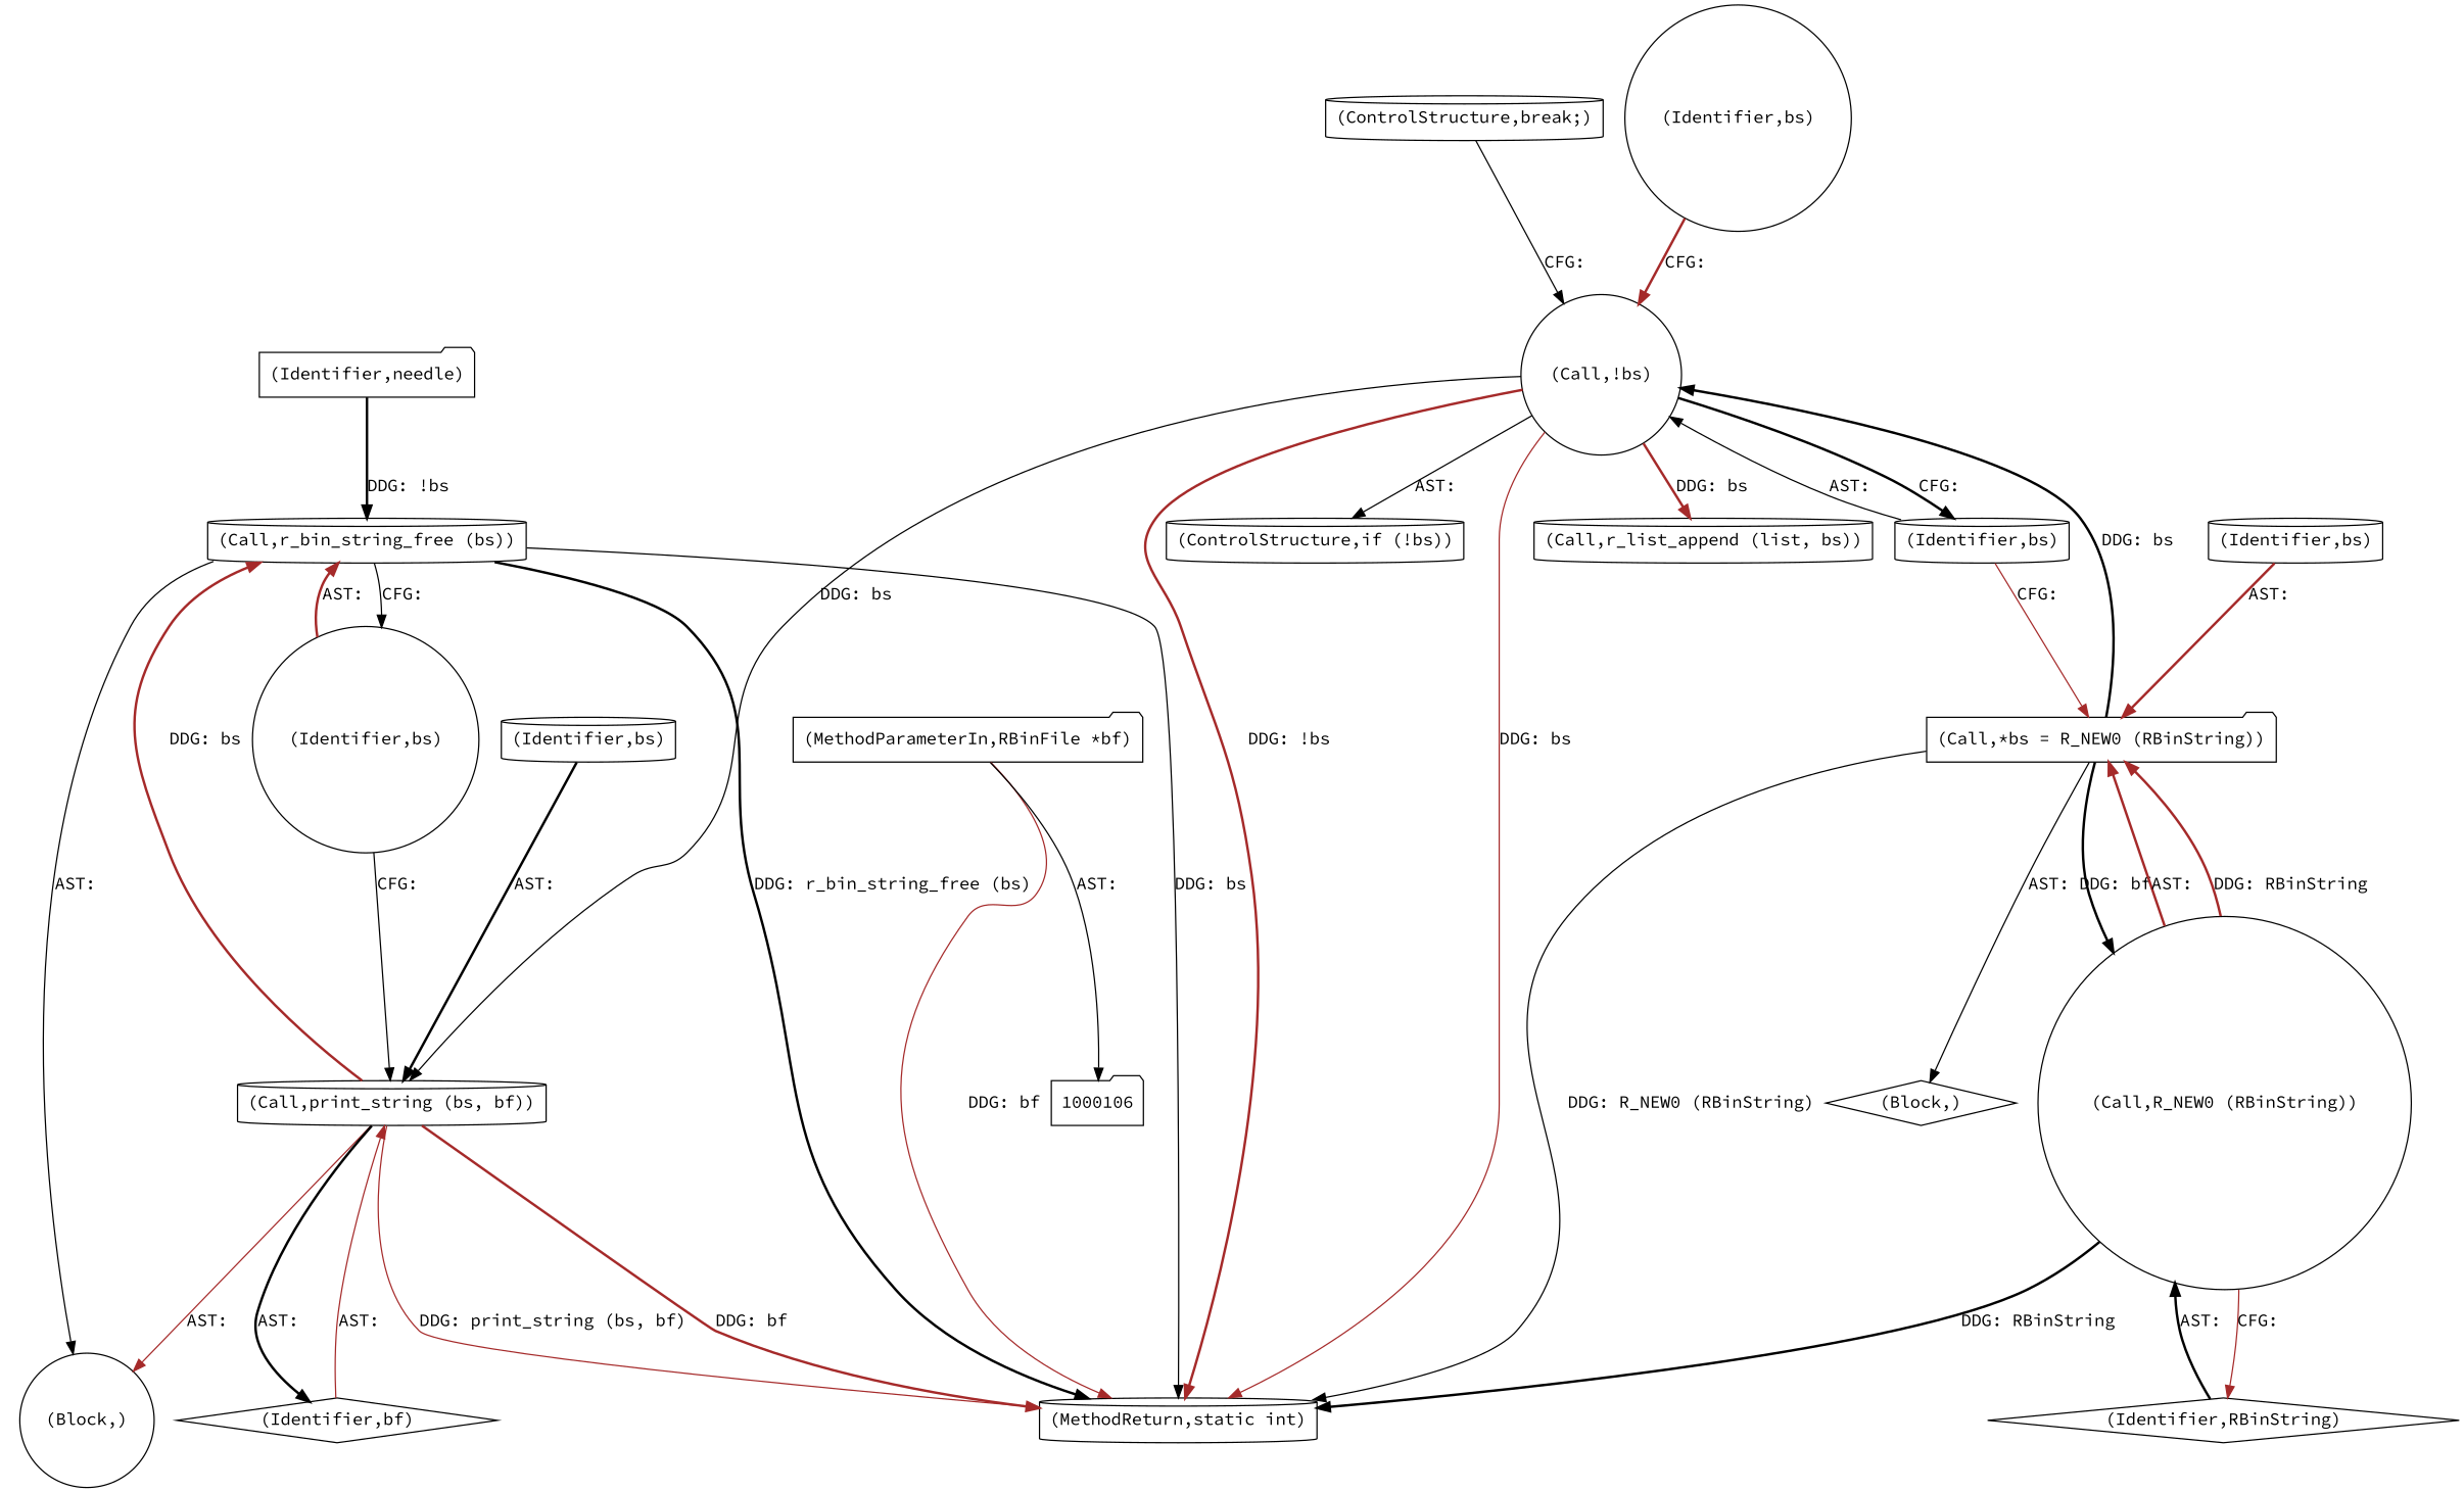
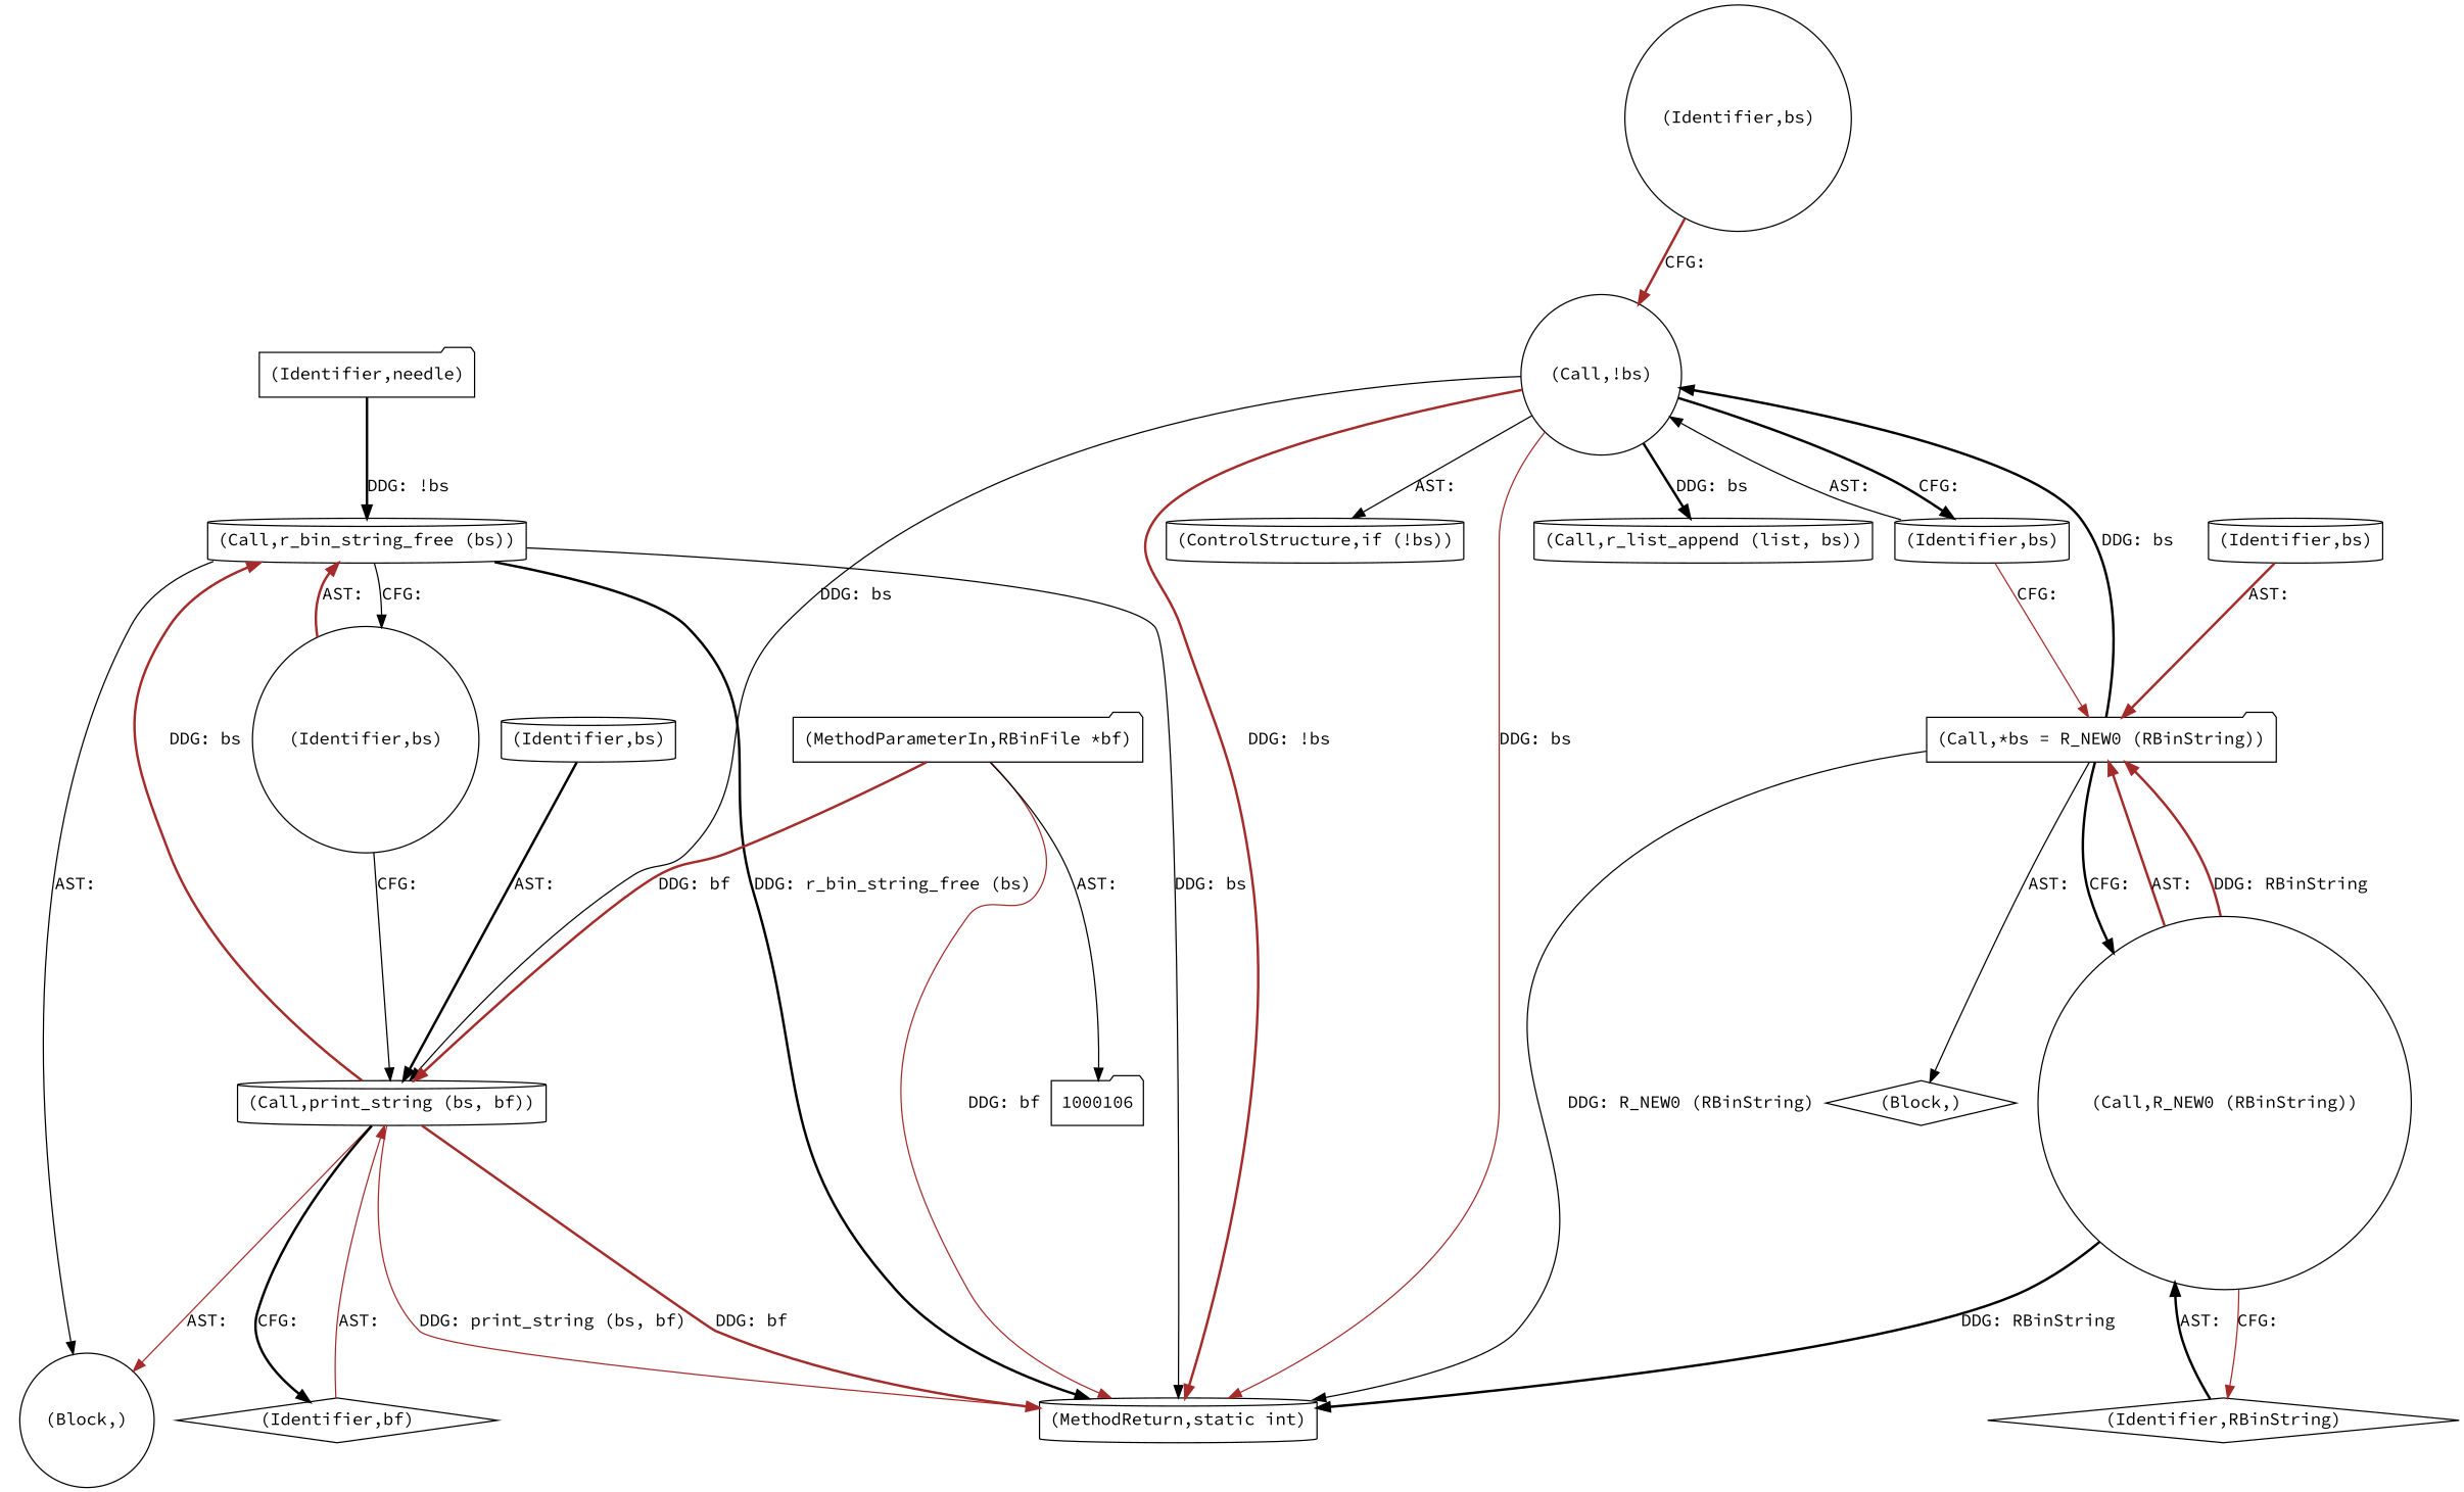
  digraph {
    fontname="Source Code Pro"
    node [fontname="Source Code Pro" shape=cylinder]
    edge [color=black fontname="Source Code Pro" style=bold]
    n1 [label="(Call,r_bin_string_free (bs))"]
    n2 [label="(Block,)" shape=circle]
    n3 [label="(MethodReturn,static int)"]
    n4 [label="(Identifier,bs)" shape=circle]
    n5 [label="(Call,print_string (bs, bf))"]
    n6 [label="(Identifier,bf)" shape=diamond]
    n7 [label="(Call,!bs)" shape=circle]
    n8 [label="(Identifier,bs)"]
    n9 [label="(ControlStructure,if (!bs))"]
    n10 [label="(Call,r_list_append (list, bs))"]
    n11 [label="(Call,*bs = R_NEW0 (RBinString))" shape=folder]
    n12 [label="(Call,R_NEW0 (RBinString))" shape=circle]
    n13 [label="(Block,)" shape=diamond]
    n14 [label="(Identifier,RBinString)" shape=diamond]
    n15 [label="(MethodParameterIn,RBinFile *bf)" shape=folder]
    1000106 [shape=folder]
-   n17 [label="(ControlStructure,break;)"]
    n18 [label="(Identifier,bs)"]
    n19 [label="(Identifier,needle)" shape=folder]
    n20 [label="(Identifier,bs)"]
    n21 [label="(Identifier,bs)" shape=circle]
    n1 -> n2 [label="AST: " style=solid]
    n1 -> n3 [label="DDG: bs" style=solid]
    n1 -> n3 [label="DDG: r_bin_string_free (bs)"]
    n1 -> n4 [label="CFG: " style=solid]
    n4 -> n1 [color=brown label="AST: "]
    n4 -> n5 [label="CFG: " style=solid]
    n5 -> n1 [color=brown label="DDG: bs"]
    n5 -> n2 [color=brown label="AST: " style=solid]
    n5 -> n3 [color=brown label="DDG: print_string (bs, bf)" style=solid]
    n5 -> n3 [color=brown label="DDG: bf"]
-   n5 -> n6 [label="AST: "]
+   n5 -> n6 [label="CFG: "]
    n6 -> n5 [color=brown label="AST: " style=solid]
    n7 -> n3 [color=brown label="DDG: bs" style=solid]
    n7 -> n3 [color=brown label="DDG: !bs"]
    n7 -> n5 [label="DDG: bs" style=solid]
    n7 -> n8 [label="CFG: "]
    n7 -> n9 [label="AST: " style=solid]
-   n7 -> n10 [color=brown label="DDG: bs"]
+   n7 -> n10 [label="DDG: bs"]
    n8 -> n7 [label="AST: " style=solid]
    n8 -> n11 [color=brown label="CFG: " style=solid]
    n11 -> n3 [label="DDG: R_NEW0 (RBinString)" style=solid]
    n11 -> n7 [label="DDG: bs"]
-   n11 -> n12 [label="DDG: bf"]
+   n11 -> n12 [label="CFG: "]
    n11 -> n13 [label="AST: " style=solid]
    n12 -> n3 [label="DDG: RBinString"]
    n12 -> n11 [color=brown label="AST: "]
    n12 -> n11 [color=brown label="DDG: RBinString"]
    n12 -> n14 [color=brown label="CFG: " style=solid]
    n14 -> n12 [label="AST: "]
    n15 -> n3 [color=brown label="DDG: bf" style=solid]
+   n15 -> n5 [color=brown label="DDG: bf"]
    n15 -> 1000106 [label="AST: " style=solid]
-   n17 -> n7 [label="CFG: " style=solid]
    n18 -> n11 [color=brown label="AST: "]
    n19 -> n1 [label="DDG: !bs"]
    n20 -> n5 [label="AST: "]
    n21 -> n7 [color=brown label="CFG: "]
  }
